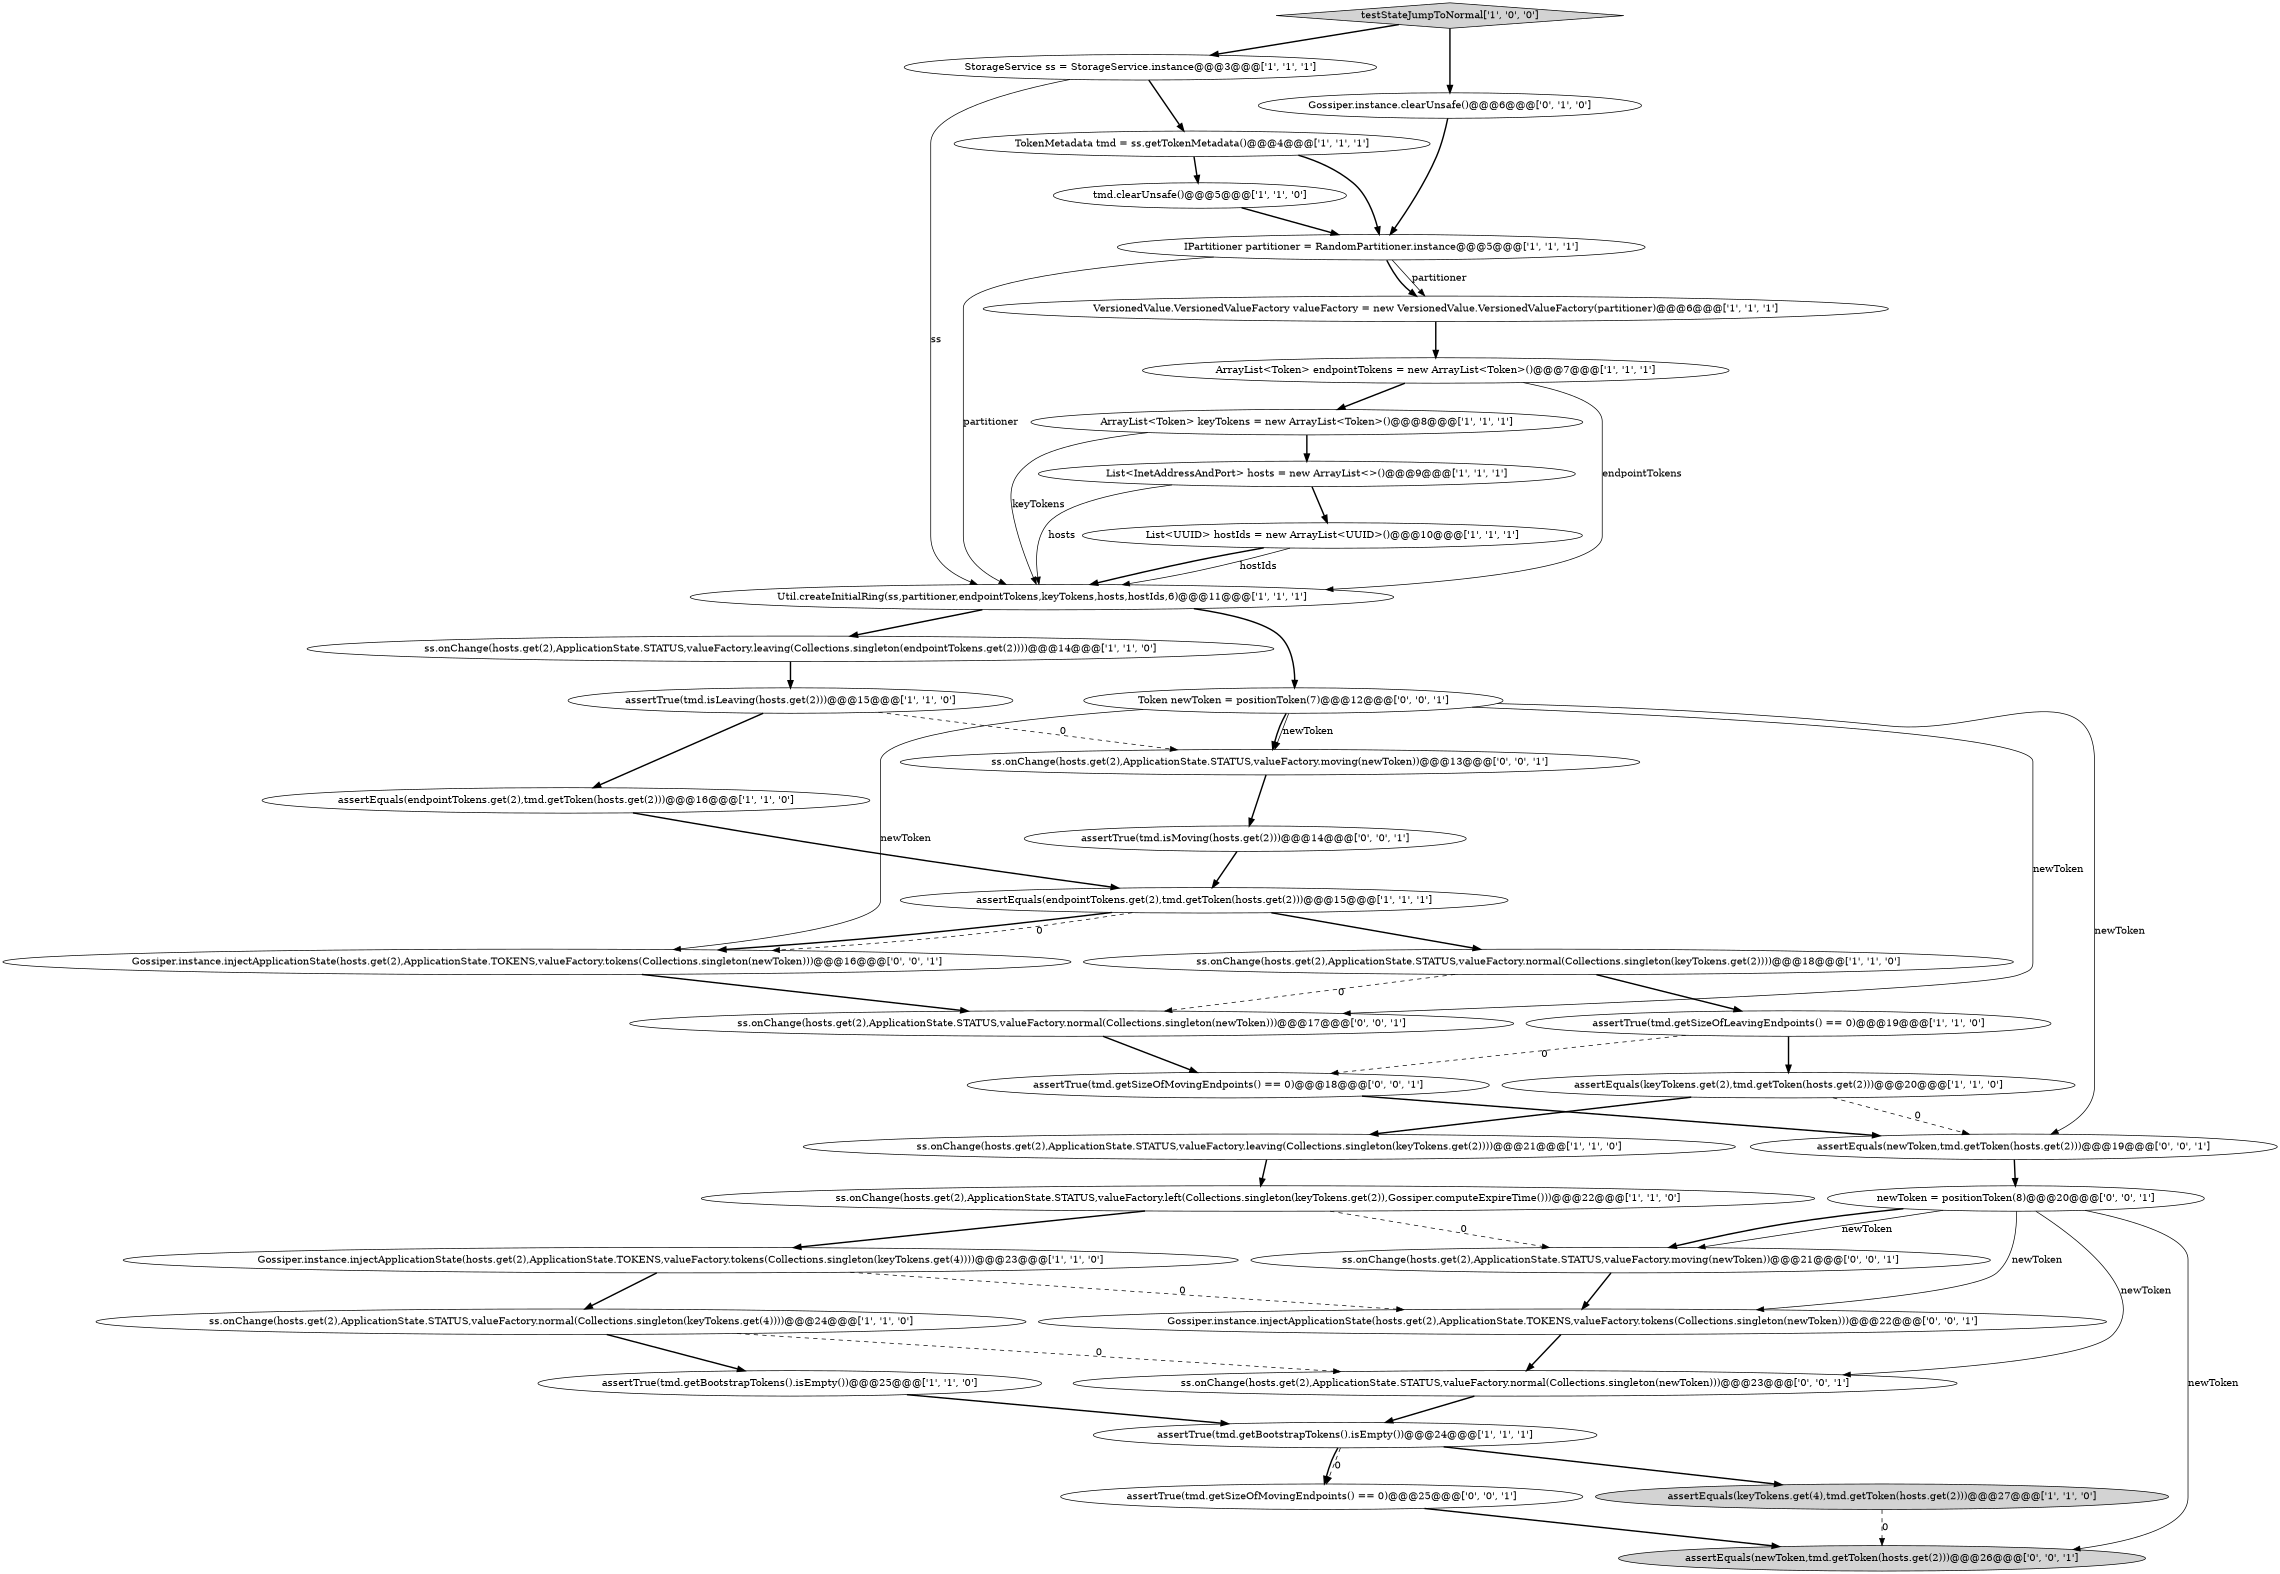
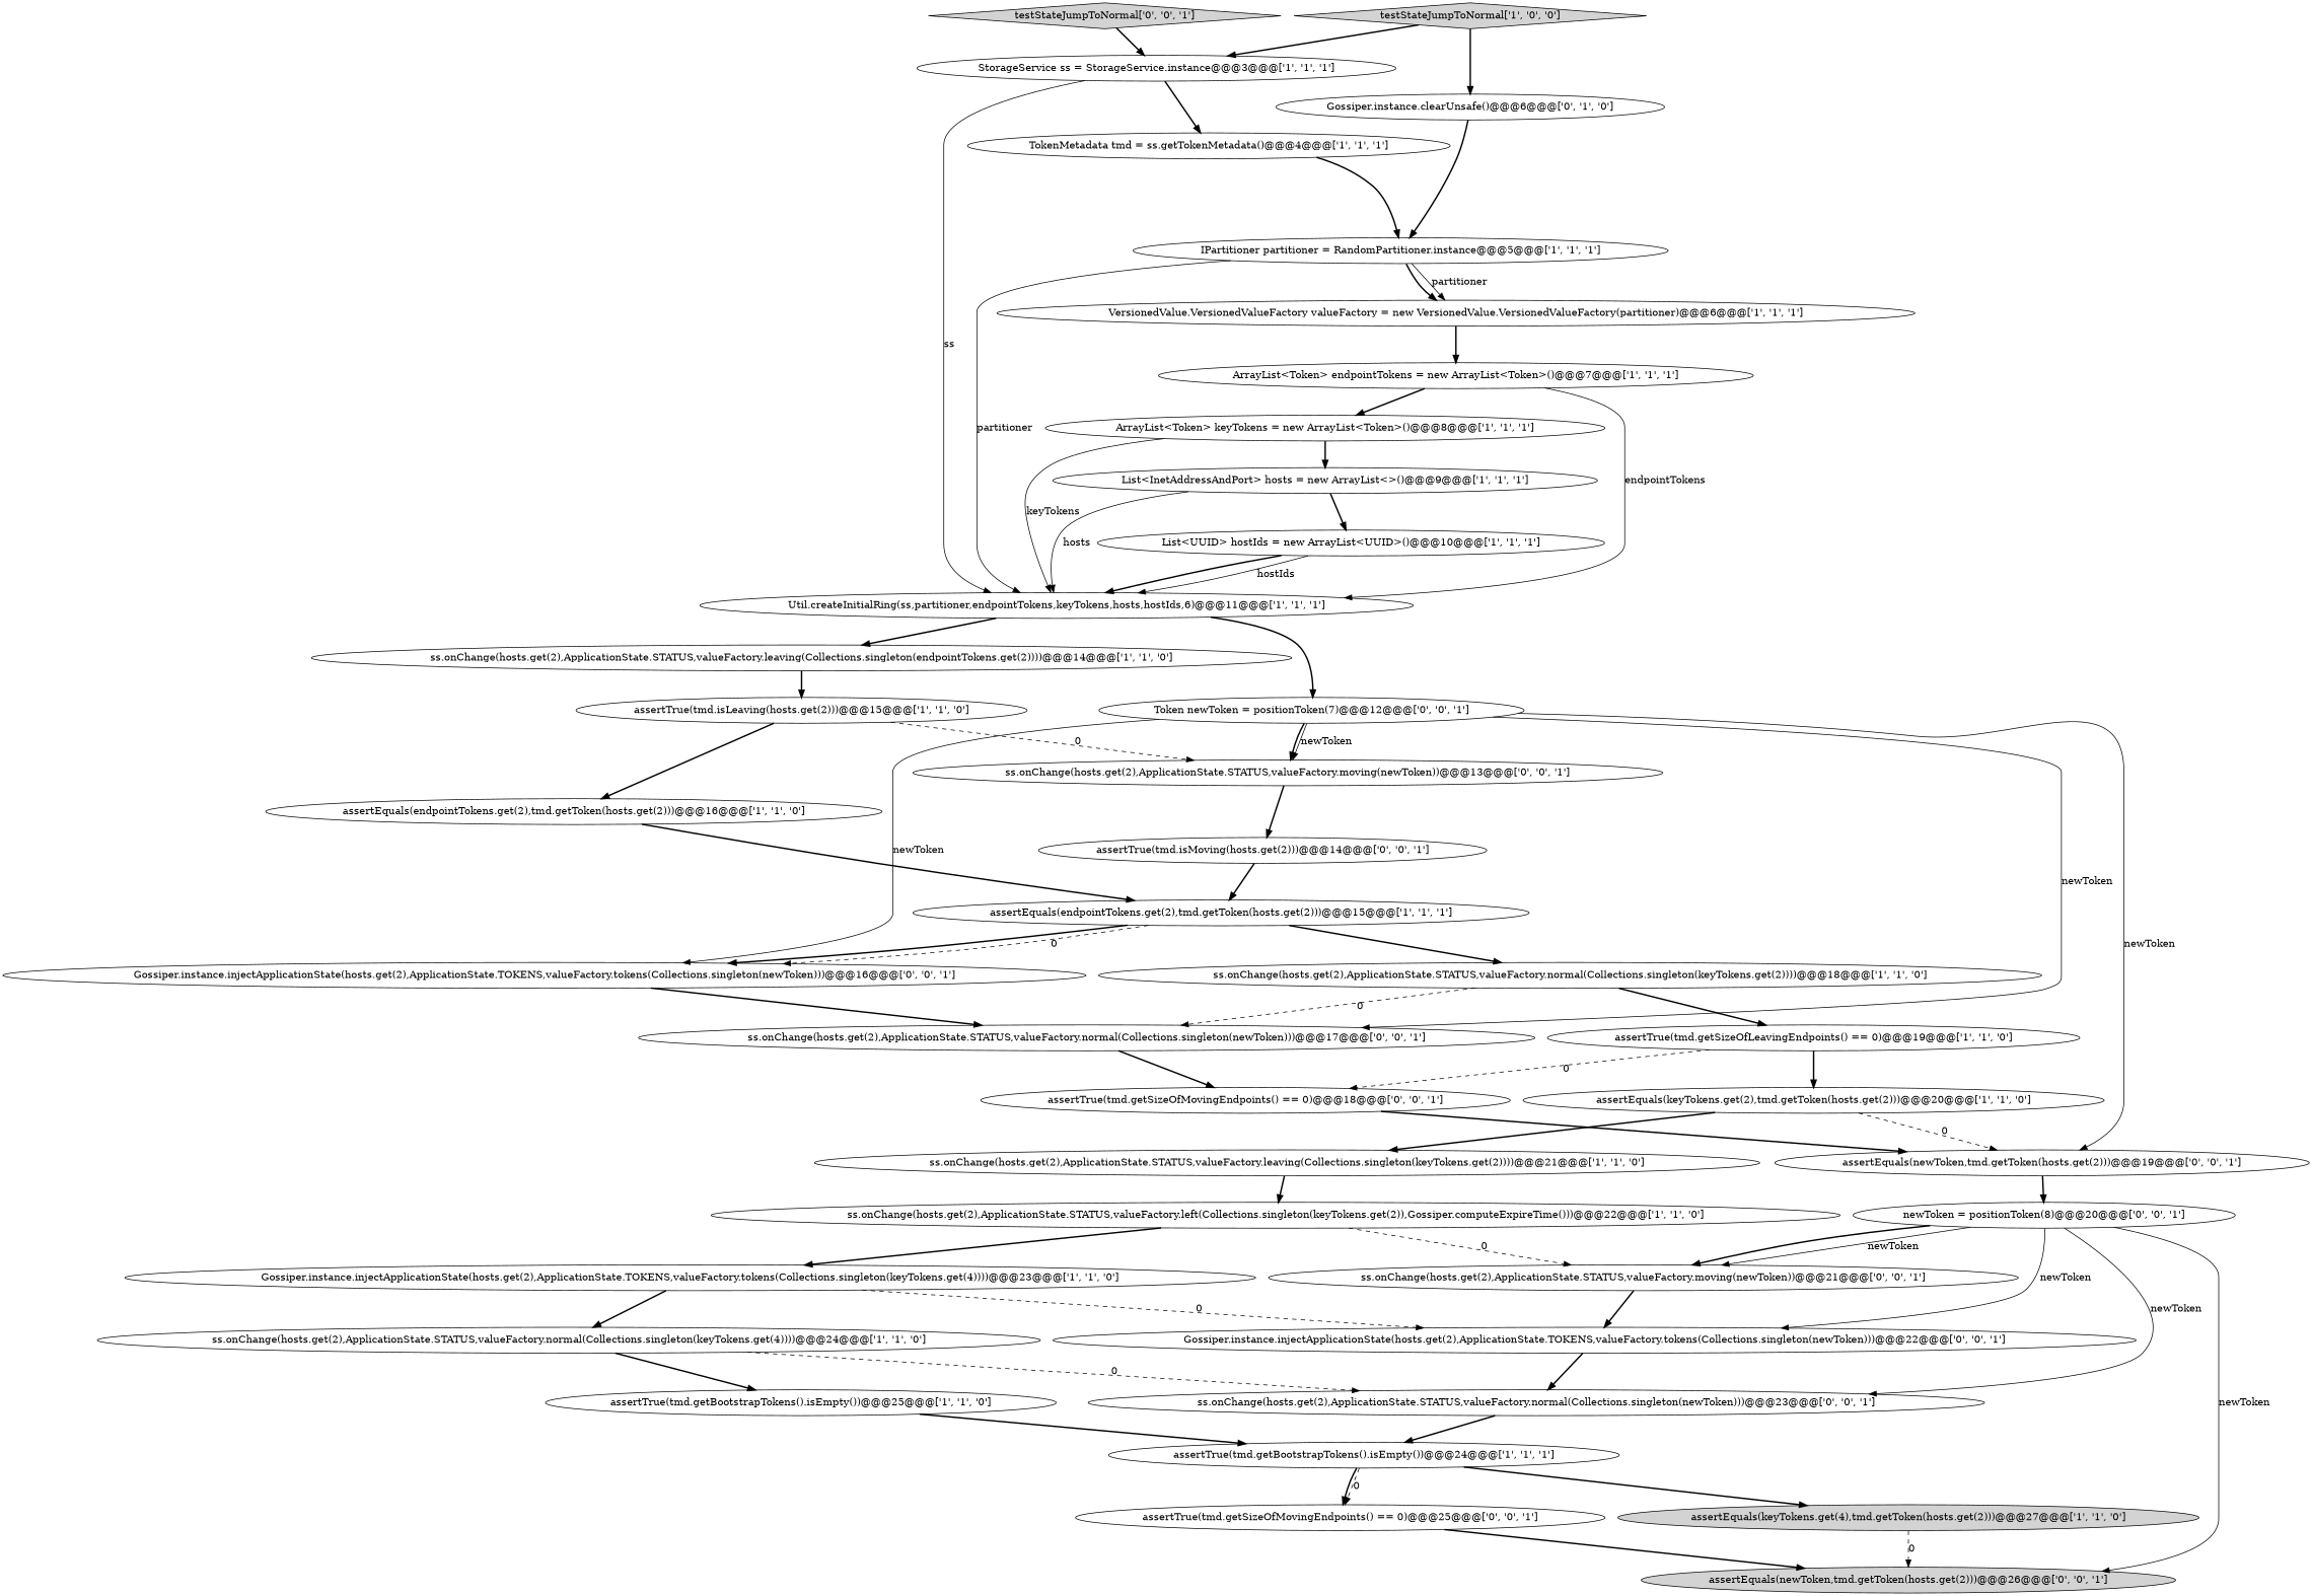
  digraph {
    node [fillcolor=white shape=ellipse style=filled]
    edge [style=bold]
    n1 [label="List<UUID> hostIds = new ArrayList<UUID>()@@@10@@@['1', '1', '1']"]
    n2 [label="Util.createInitialRing(ss,partitioner,endpointTokens,keyTokens,hosts,hostIds,6)@@@11@@@['1', '1', '1']"]
    n3 [label="ss.onChange(hosts.get(2),ApplicationState.STATUS,valueFactory.leaving(Collections.singleton(endpointTokens.get(2))))@@@14@@@['1', '1', '0']"]
    n4 [label="Token newToken = positionToken(7)@@@12@@@['0', '0', '1']"]
    n5 [label="assertTrue(tmd.getBootstrapTokens().isEmpty())@@@25@@@['1', '1', '0']"]
    n6 [label="assertTrue(tmd.getBootstrapTokens().isEmpty())@@@24@@@['1', '1', '1']"]
    n7 [fillcolor=lightgray label="assertEquals(keyTokens.get(4),tmd.getToken(hosts.get(2)))@@@27@@@['1', '1', '0']"]
    n8 [label="assertTrue(tmd.getSizeOfMovingEndpoints() == 0)@@@25@@@['0', '0', '1']"]
    n9 [label="Gossiper.instance.clearUnsafe()@@@6@@@['0', '1', '0']"]
    n10 [label="IPartitioner partitioner = RandomPartitioner.instance@@@5@@@['1', '1', '1']"]
    n11 [label="VersionedValue.VersionedValueFactory valueFactory = new VersionedValue.VersionedValueFactory(partitioner)@@@6@@@['1', '1', '1']"]
    n12 [label="ss.onChange(hosts.get(2),ApplicationState.STATUS,valueFactory.normal(Collections.singleton(newToken)))@@@17@@@['0', '0', '1']"]
    n13 [label="assertTrue(tmd.getSizeOfMovingEndpoints() == 0)@@@18@@@['0', '0', '1']"]
    n14 [label="assertEquals(newToken,tmd.getToken(hosts.get(2)))@@@19@@@['0', '0', '1']"]
    n15 [label="ss.onChange(hosts.get(2),ApplicationState.STATUS,valueFactory.moving(newToken))@@@21@@@['0', '0', '1']"]
    n16 [label="Gossiper.instance.injectApplicationState(hosts.get(2),ApplicationState.TOKENS,valueFactory.tokens(Collections.singleton(newToken)))@@@22@@@['0', '0', '1']"]
    n17 [label="ss.onChange(hosts.get(2),ApplicationState.STATUS,valueFactory.normal(Collections.singleton(newToken)))@@@23@@@['0', '0', '1']"]
    n18 [label="newToken = positionToken(8)@@@20@@@['0', '0', '1']"]
    n19 [fillcolor=lightgray label="assertEquals(newToken,tmd.getToken(hosts.get(2)))@@@26@@@['0', '0', '1']"]
    n20 [label="ss.onChange(hosts.get(2),ApplicationState.STATUS,valueFactory.leaving(Collections.singleton(keyTokens.get(2))))@@@21@@@['1', '1', '0']"]
    n21 [label="ss.onChange(hosts.get(2),ApplicationState.STATUS,valueFactory.left(Collections.singleton(keyTokens.get(2)),Gossiper.computeExpireTime()))@@@22@@@['1', '1', '0']"]
    n22 [label="Gossiper.instance.injectApplicationState(hosts.get(2),ApplicationState.TOKENS,valueFactory.tokens(Collections.singleton(keyTokens.get(4))))@@@23@@@['1', '1', '0']"]
    n23 [label="assertTrue(tmd.isLeaving(hosts.get(2)))@@@15@@@['1', '1', '0']"]
    n24 [label="ss.onChange(hosts.get(2),ApplicationState.STATUS,valueFactory.moving(newToken))@@@13@@@['0', '0', '1']"]
    n25 [label="assertEquals(endpointTokens.get(2),tmd.getToken(hosts.get(2)))@@@16@@@['1', '1', '0']"]
    n26 [label="Gossiper.instance.injectApplicationState(hosts.get(2),ApplicationState.TOKENS,valueFactory.tokens(Collections.singleton(newToken)))@@@16@@@['0', '0', '1']"]
    n27 [label="List<InetAddressAndPort> hosts = new ArrayList<>()@@@9@@@['1', '1', '1']"]
    n28 [label="ArrayList<Token> endpointTokens = new ArrayList<Token>()@@@7@@@['1', '1', '1']"]
    n29 [label="ArrayList<Token> keyTokens = new ArrayList<Token>()@@@8@@@['1', '1', '1']"]
    n30 [label="assertTrue(tmd.getSizeOfLeavingEndpoints() == 0)@@@19@@@['1', '1', '0']"]
    n31 [label="assertEquals(keyTokens.get(2),tmd.getToken(hosts.get(2)))@@@20@@@['1', '1', '0']"]
    n32 [label="ss.onChange(hosts.get(2),ApplicationState.STATUS,valueFactory.normal(Collections.singleton(keyTokens.get(2))))@@@18@@@['1', '1', '0']"]
    n33 [label="TokenMetadata tmd = ss.getTokenMetadata()@@@4@@@['1', '1', '1']"]
-   n34 [label="tmd.clearUnsafe()@@@5@@@['1', '1', '0']"]
    n35 [label="assertTrue(tmd.isMoving(hosts.get(2)))@@@14@@@['0', '0', '1']"]
    n36 [label="assertEquals(endpointTokens.get(2),tmd.getToken(hosts.get(2)))@@@15@@@['1', '1', '1']"]
    n37 [fillcolor=lightgray label="testStateJumpToNormal['1', '0', '0']" shape=diamond]
    n38 [label="StorageService ss = StorageService.instance@@@3@@@['1', '1', '1']"]
    n39 [label="ss.onChange(hosts.get(2),ApplicationState.STATUS,valueFactory.normal(Collections.singleton(keyTokens.get(4))))@@@24@@@['1', '1', '0']"]
+   n40 [fillcolor=lightgray label="testStateJumpToNormal['0', '0', '1']" shape=diamond]
    n1 -> n2 [label=hostIds style=solid]
    n1 -> n2
    n2 -> n3
    n2 -> n4
    n3 -> n23
    n4 -> n12 [label=newToken style=solid]
    n4 -> n14 [label=newToken style=solid]
    n4 -> n24 [label=newToken style=solid]
    n4 -> n24
    n4 -> n26 [label=newToken style=solid]
    n5 -> n6
    n6 -> n7
    n6 -> n8
    n6 -> n8 [label=0 style=dashed]
    n7 -> n19 [label=0 style=dashed]
    n8 -> n19
    n9 -> n10
    n10 -> n2 [label=partitioner style=solid]
    n10 -> n11 [label=partitioner style=solid]
    n10 -> n11
    n11 -> n28
    n12 -> n13
    n13 -> n14
    n14 -> n18
    n15 -> n16
    n16 -> n17
    n17 -> n6
    n18 -> n15
    n18 -> n15 [label=newToken style=solid]
    n18 -> n16 [label=newToken style=solid]
    n18 -> n17 [label=newToken style=solid]
    n18 -> n19 [label=newToken style=solid]
    n20 -> n21
    n21 -> n15 [label=0 style=dashed]
    n21 -> n22
    n22 -> n16 [label=0 style=dashed]
    n22 -> n39
    n23 -> n24 [label=0 style=dashed]
    n23 -> n25
    n24 -> n35
    n25 -> n36
    n26 -> n12
    n27 -> n1
    n27 -> n2 [label=hosts style=solid]
    n28 -> n2 [label=endpointTokens style=solid]
    n28 -> n29
    n29 -> n2 [label=keyTokens style=solid]
    n29 -> n27
    n30 -> n13 [label=0 style=dashed]
    n30 -> n31
    n31 -> n14 [label=0 style=dashed]
    n31 -> n20
    n32 -> n12 [label=0 style=dashed]
    n32 -> n30
    n33 -> n10
-   n33 -> n34
-   n34 -> n10
    n35 -> n36
    n36 -> n26
    n36 -> n26 [label=0 style=dashed]
    n36 -> n32
    n37 -> n9
    n37 -> n38
    n38 -> n2 [label=ss style=solid]
    n38 -> n33
    n39 -> n5
    n39 -> n17 [label=0 style=dashed]
+   n40 -> n38
  }
